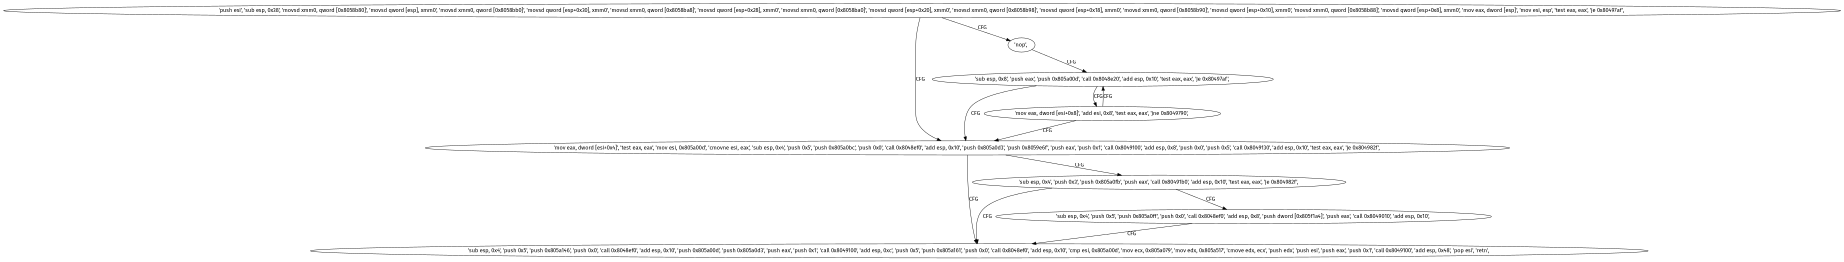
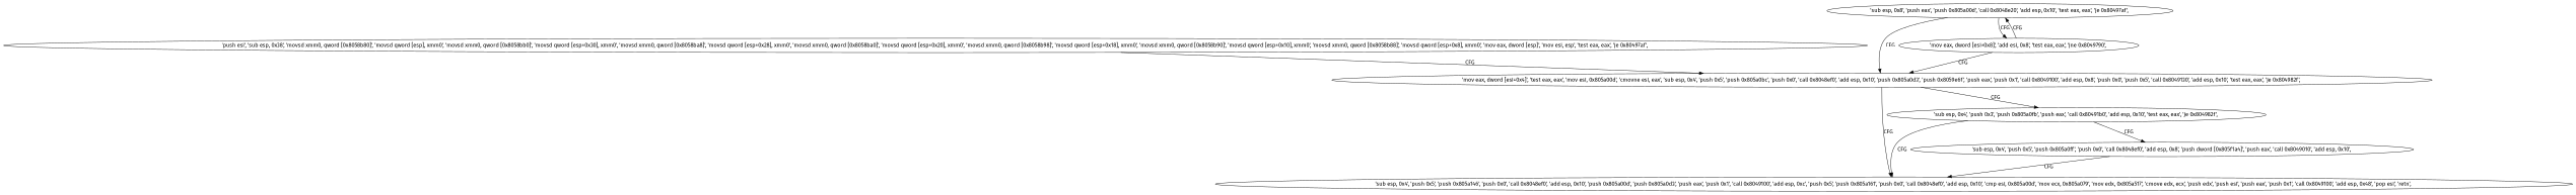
  digraph {
    fontname="Fira Sans"
    node [fontname="Fira Sans"]
    edge [fontname="Fira Sans"]
    n1 [label="'push esi', 'sub esp, 0x38', 'movsd xmm0, qword [0x8058b80]', 'movsd qword [esp], xmm0', 'movsd xmm0, qword [0x8058bb0]', 'movsd qword [esp+0x30], xmm0', 'movsd xmm0, qword [0x8058ba8]', 'movsd qword [esp+0x28], xmm0', 'movsd xmm0, qword [0x8058ba0]', 'movsd qword [esp+0x20], xmm0', 'movsd xmm0, qword [0x8058b98]', 'movsd qword [esp+0x18], xmm0', 'movsd xmm0, qword [0x8058b90]', 'movsd qword [esp+0x10], xmm0', 'movsd xmm0, qword [0x8058b88]', 'movsd qword [esp+0x8], xmm0', 'mov eax, dword [esp]', 'mov esi, esp', 'test eax, eax', 'je 0x80497af', "]
    n2 [label="'mov eax, dword [esi+0x4]', 'test eax, eax', 'mov esi, 0x805a00d', 'cmovne esi, eax', 'sub esp, 0x4', 'push 0x5', 'push 0x805a0bc', 'push 0x0', 'call 0x8048ef0', 'add esp, 0x10', 'push 0x805a0d3', 'push 0x8059e6f', 'push eax', 'push 0x1', 'call 0x8049100', 'add esp, 0x8', 'push 0x0', 'push 0x5', 'call 0x8049130', 'add esp, 0x10', 'test eax, eax', 'je 0x804982f', "]
-   n3 [label="'nop', "]
    n4 [label="'sub esp, 0x4', 'push 0x5', 'push 0x805a146', 'push 0x0', 'call 0x8048ef0', 'add esp, 0x10', 'push 0x805a00d', 'push 0x805a0d3', 'push eax', 'push 0x1', 'call 0x8049100', 'add esp, 0xc', 'push 0x5', 'push 0x805a161', 'push 0x0', 'call 0x8048ef0', 'add esp, 0x10', 'cmp esi, 0x805a00d', 'mov ecx, 0x805a079', 'mov edx, 0x805a517', 'cmove edx, ecx', 'push edx', 'push esi', 'push eax', 'push 0x1', 'call 0x8049100', 'add esp, 0x48', 'pop esi', 'retn', "]
    n5 [label="'sub esp, 0x4', 'push 0x3', 'push 0x805a0fb', 'push eax', 'call 0x80491b0', 'add esp, 0x10', 'test eax, eax', 'je 0x804982f', "]
    n6 [label="'sub esp, 0x8', 'push eax', 'push 0x805a00d', 'call 0x8048e20', 'add esp, 0x10', 'test eax, eax', 'je 0x80497af', "]
    n7 [label="'sub esp, 0x4', 'push 0x5', 'push 0x805a0ff', 'push 0x0', 'call 0x8048ef0', 'add esp, 0x8', 'push dword [0x805f1a4]', 'push eax', 'call 0x8049010', 'add esp, 0x10', "]
    n8 [label="'mov eax, dword [esi+0x8]', 'add esi, 0x8', 'test eax, eax', 'jne 0x8049790', "]
    n1 -> n2 [label=CFG]
-   n1 -> n3 [label=CFG]
    n2 -> n4 [label=CFG]
    n2 -> n5 [label=CFG]
-   n3 -> n6 [label=CFG]
    n5 -> n4 [label=CFG]
    n5 -> n7 [label=CFG]
    n6 -> n2 [label=CFG]
    n6 -> n8 [label=CFG]
    n7 -> n4 [label=CFG]
    n8 -> n2 [label=CFG]
    n8 -> n6 [label=CFG]
  }
